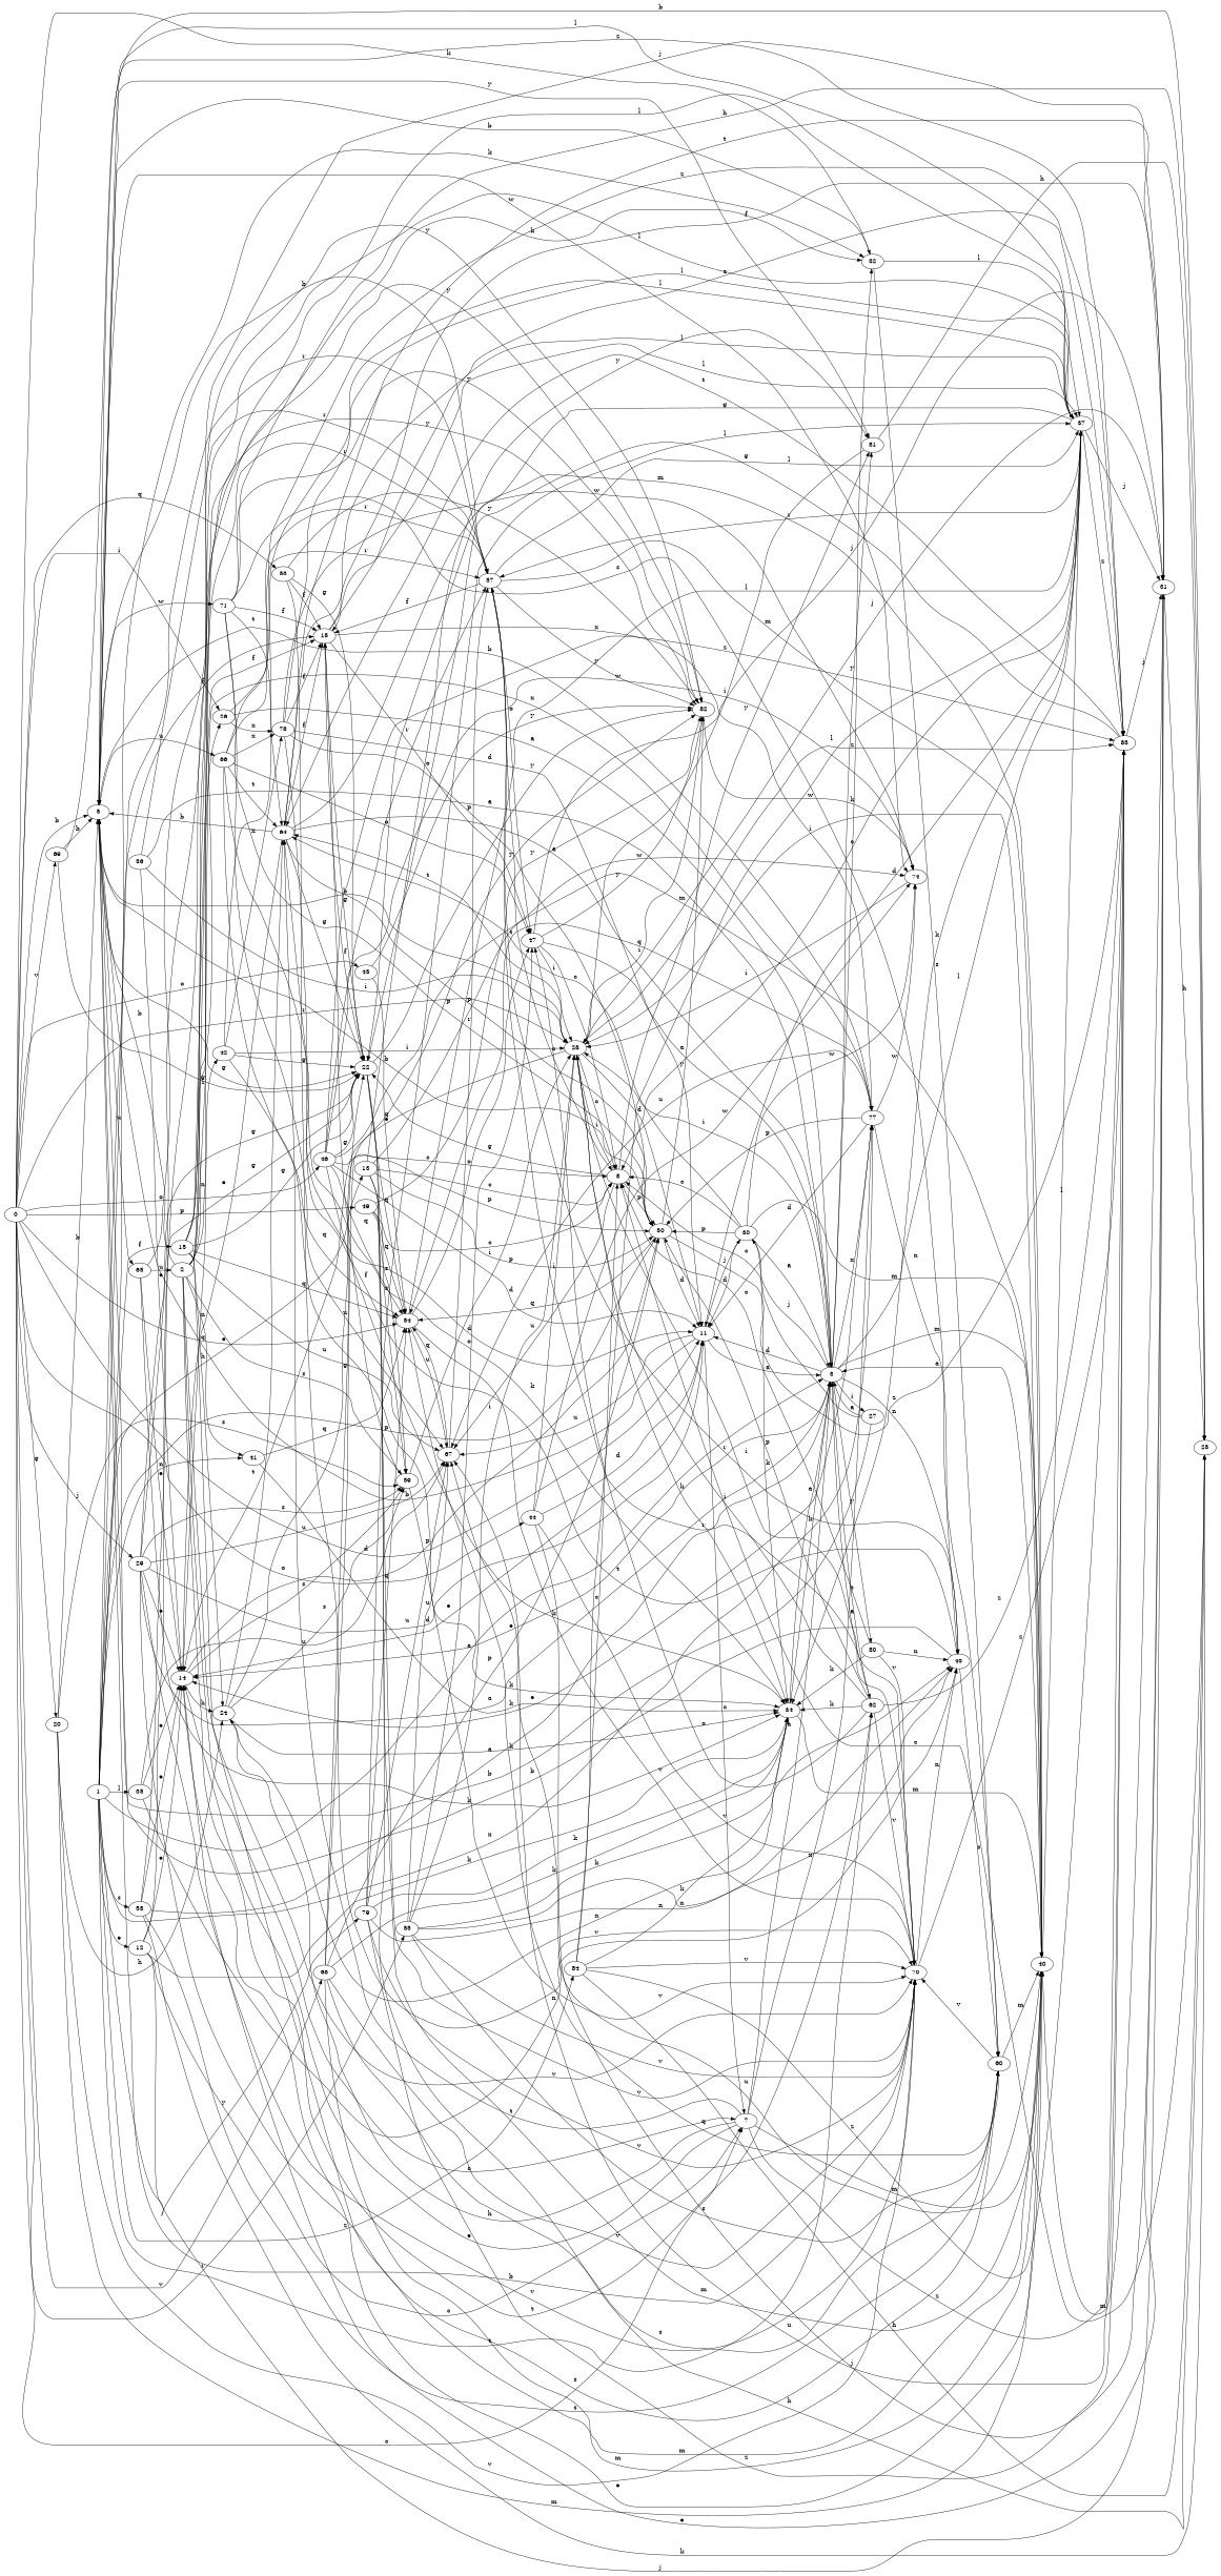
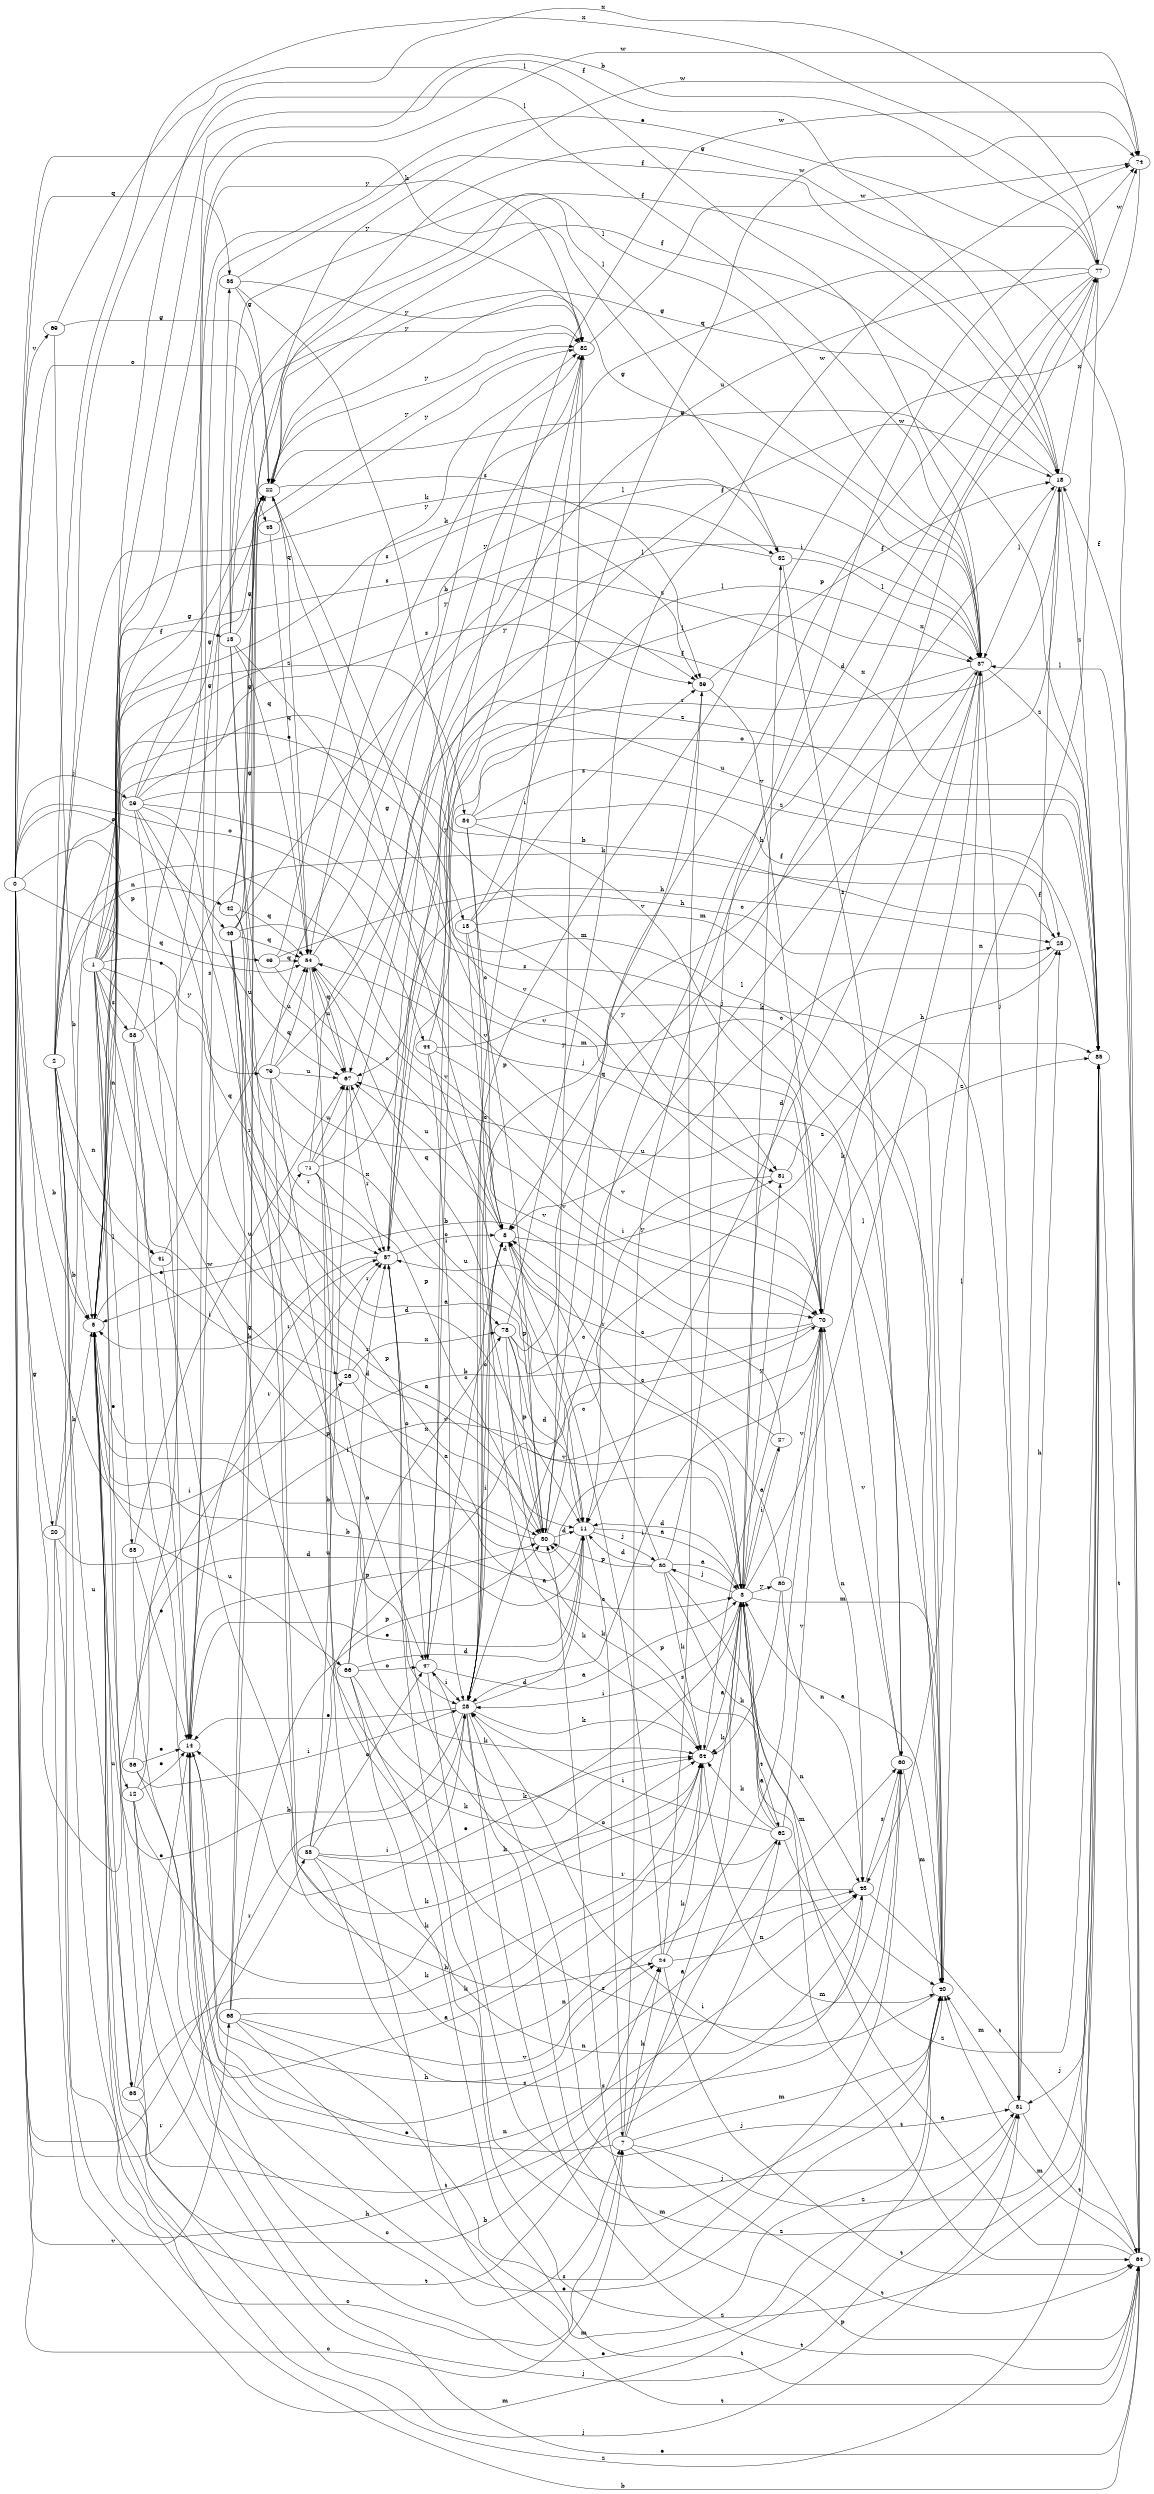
  strict digraph {
    rankdir=LR
    0
    5
    7
    11
    20
    26
    29
    32
    44
    45
    46
    49
    53
    54
    55
    68
    69
    28
    65
    81
    22
    66
    71
    74
    85
    3
    77
    14
    40
    24
    64
    30
    67
    59
    70
    57
    78
    82
    60
    37
    31
    50
    34
    8
    25
    18
    47
    43
    56
    1
    12
    13
    15
    35
    41
    58
    62
    79
    84
    27
    80
    2
    42
    0 -> 5 [label=b]
    0 -> 7 [label=c]
    0 -> 11 [label=d]
    0 -> 20 [label=g]
    0 -> 26 [label=i]
    0 -> 29 [label=j]
    0 -> 32 [label=k]
    0 -> 44 [label=o]
    0 -> 45 [label=o]
    0 -> 46 [label=o]
    0 -> 49 [label=p]
    0 -> 53 [label=q]
    0 -> 54 [label=q]
    0 -> 55 [label=r]
    0 -> 68 [label=v]
    0 -> 69 [label=v]
    0 -> 28 [label=r]
    5 -> 65 [label=u]
    5 -> 81 [label=y]
    5 -> 22 [label=g]
    5 -> 66 [label=u]
    5 -> 71 [label=w]
    5 -> 74 [label=w]
    5 -> 85 [label=z]
    7 -> 85 [label=z]
    7 -> 3 [label=a]
    7 -> 77 [label=x]
    7 -> 14 [label=e]
    7 -> 40 [label=m]
    7 -> 24 [label=h]
    7 -> 64 [label=t]
    11 -> 5 [label=b]
    11 -> 7 [label=c]
    11 -> 3 [label=a]
    11 -> 14 [label=e]
    11 -> 30 [label=j]
    11 -> 67 [label=u]
    20 -> 5 [label=b]
    20 -> 40 [label=m]
    20 -> 24 [label=h]
    20 -> 59 [label=s]
    20 -> 70 [label=v]
    26 -> 3 [label=a]
    26 -> 57 [label=r]
    26 -> 78 [label=x]
    29 -> 11 [label=d]
    29 -> 22 [label=g]
    29 -> 3 [label=a]
    29 -> 14 [label=e]
    29 -> 67 [label=u]
    29 -> 59 [label=s]
    29 -> 70 [label=v]
    29 -> 82 [label=y]
    29 -> 60 [label=s]
    32 -> 5 [label=b]
    32 -> 60 [label=s]
    32 -> 37 [label=l]
    44 -> 11 [label=d]
    44 -> 28 [label=i]
    44 -> 74 [label=w]
    44 -> 70 [label=v]
    44 -> 31 [label=j]
    45 -> 54 [label=q]
    45 -> 82 [label=y]
    46 -> 11 [label=d]
    46 -> 54 [label=q]
    46 -> 22 [label=g]
    46 -> 74 [label=w]
    46 -> 85 [label=z]
    46 -> 40 [label=m]
    46 -> 57 [label=r]
    46 -> 50 [label=p]
    46 -> 34 [label=k]
    49 -> 54 [label=q]
    49 -> 82 [label=y]
    49 -> 8 [label=c]
    49 -> 25 [label=h]
    53 -> 22 [label=g]
    53 -> 70 [label=v]
    53 -> 82 [label=y]
    53 -> 18 [label=f]
    54 -> 67 [label=u]
    54 -> 70 [label=v]
    54 -> 37 [label=l]
    54 -> 47 [label=o]
    55 -> 28 [label=i]
    55 -> 67 [label=u]
    55 -> 70 [label=v]
    55 -> 60 [label=s]
    55 -> 34 [label=k]
    55 -> 47 [label=o]
    55 -> 43 [label=n]
    68 -> 22 [label=g]
    68 -> 40 [label=m]
    68 -> 70 [label=v]
    68 -> 82 [label=y]
    68 -> 60 [label=s]
    68 -> 50 [label=p]
    68 -> 34 [label=k]
    69 -> 5 [label=b]
    69 -> 22 [label=g]
    69 -> 37 [label=l]
    28 -> 5 [label=b]
    28 -> 11 [label=d]
    28 -> 85 [label=z]
    28 -> 14 [label=e]
    28 -> 64 [label=t]
    28 -> 31 [label=j]
    28 -> 34 [label=k]
    28 -> 8 [label=c]
    65 -> 14 [label=e]
    65 -> 31 [label=j]
    65 -> 34 [label=k]
    81 -> 28 [label=i]
    81 -> 25 [label=h]
    22 -> 54 [label=q]
    22 -> 59 [label=s]
    22 -> 70 [label=v]
    22 -> 82 [label=y]
    22 -> 18 [label=f]
    66 -> 11 [label=d]
    66 -> 85 [label=z]
    66 -> 64 [label=t]
    66 -> 57 [label=r]
    66 -> 78 [label=x]
    66 -> 34 [label=k]
    66 -> 47 [label=o]
    71 -> 64 [label=t]
    71 -> 67 [label=u]
    71 -> 82 [label=y]
    71 -> 60 [label=s]
    71 -> 50 [label=p]
    71 -> 25 [label=h]
    71 -> 18 [label=f]
    74 -> 28 [label=i]
    85 -> 22 [label=g]
    85 -> 64 [label=t]
    85 -> 67 [label=u]
    85 -> 31 [label=j]
    3 -> 11 [label=d]
    3 -> 32 [label=k]
    3 -> 28 [label=i]
    3 -> 81 [label=y]
    3 -> 77 [label=x]
    3 -> 14 [label=e]
    3 -> 40 [label=m]
    3 -> 30 [label=j]
    3 -> 37 [label=l]
    3 -> 34 [label=k]
    3 -> 43 [label=n]
    3 -> 62 [label=t]
    3 -> 27 [label=i]
    3 -> 80 [label=y]
    77 -> 5 [label=b]
    77 -> 11 [label=d]
    77 -> 54 [label=q]
    77 -> 74 [label=w]
    77 -> 14 [label=e]
    77 -> 67 [label=u]
    77 -> 50 [label=p]
    77 -> 43 [label=n]
    14 -> 24 [label=h]
-   14 -> 59 [label=s]
+   14 -> 53 [label=s]
    14 -> 57 [label=r]
    14 -> 50 [label=p]
    40 -> 28 [label=i]
    40 -> 3 [label=a]
    40 -> 14 [label=e]
    40 -> 67 [label=u]
    40 -> 37 [label=l]
    24 -> 64 [label=t]
    24 -> 59 [label=s]
    24 -> 34 [label=k]
    24 -> 8 [label=c]
    24 -> 43 [label=n]
    64 -> 5 [label=b]
    64 -> 22 [label=g]
    64 -> 3 [label=a]
    64 -> 14 [label=e]
    64 -> 40 [label=m]
    64 -> 37 [label=l]
    64 -> 50 [label=p]
    64 -> 18 [label=f]
    30 -> 11 [label=d]
    30 -> 74 [label=w]
    30 -> 3 [label=a]
    30 -> 40 [label=m]
    30 -> 64 [label=t]
    30 -> 50 [label=p]
    30 -> 34 [label=k]
    30 -> 8 [label=c]
    67 -> 54 [label=q]
    67 -> 57 [label=r]
-   59 -> 28 [label=i]
+   59 -> 28 [label=j]
    59 -> 70 [label=v]
    59 -> 18 [label=f]
    70 -> 5 [label=b]
    70 -> 28 [label=i]
    70 -> 85 [label=z]
    70 -> 57 [label=r]
    70 -> 43 [label=n]
    57 -> 5 [label=b]
    57 -> 40 [label=m]
    57 -> 82 [label=y]
    57 -> 37 [label=l]
    57 -> 8 [label=c]
    57 -> 18 [label=f]
    57 -> 47 [label=o]
    78 -> 11 [label=d]
    78 -> 74 [label=w]
    78 -> 37 [label=l]
    78 -> 50 [label=p]
    78 -> 34 [label=k]
    78 -> 18 [label=f]
    82 -> 28 [label=i]
    82 -> 74 [label=w]
    60 -> 54 [label=q]
    60 -> 40 [label=m]
    60 -> 70 [label=v]
    37 -> 11 [label=d]
    37 -> 22 [label=g]
    37 -> 85 [label=z]
    37 -> 57 [label=r]
    37 -> 31 [label=j]
    37 -> 34 [label=k]
    37 -> 8 [label=c]
    31 -> 14 [label=e]
    31 -> 40 [label=m]
    31 -> 64 [label=t]
    31 -> 25 [label=h]
    31 -> 18 [label=f]
    50 -> 5 [label=b]
    50 -> 11 [label=d]
    50 -> 54 [label=q]
    50 -> 85 [label=z]
    50 -> 82 [label=y]
    34 -> 3 [label=a]
    34 -> 40 [label=m]
    8 -> 28 [label=i]
    8 -> 81 [label=y]
    8 -> 22 [label=g]
    8 -> 67 [label=u]
    8 -> 50 [label=p]
    25 -> 5 [label=b]
    25 -> 8 [label=c]
    18 -> 22 [label=g]
    18 -> 85 [label=z]
    18 -> 77 [label=x]
    18 -> 37 [label=l]
    18 -> 47 [label=o]
    47 -> 28 [label=i]
    47 -> 3 [label=a]
    47 -> 82 [label=y]
    47 -> 31 [label=j]
    47 -> 8 [label=c]
    43 -> 5 [label=b]
    43 -> 64 [label=t]
    43 -> 57 [label=r]
    43 -> 60 [label=s]
    56 -> 28 [label=i]
    56 -> 3 [label=a]
    56 -> 14 [label=e]
    56 -> 57 [label=r]
    1 -> 32 [label=k]
    1 -> 3 [label=a]
    1 -> 77 [label=x]
    1 -> 57 [label=r]
    1 -> 50 [label=p]
    1 -> 18 [label=f]
    1 -> 12 [label=e]
    1 -> 13 [label=e]
    1 -> 15 [label=f]
    1 -> 35 [label=l]
    1 -> 41 [label=n]
    1 -> 58 [label=s]
    1 -> 62 [label=t]
    1 -> 79 [label=y]
    1 -> 84 [label=z]
    12 -> 7 [label=c]
    12 -> 22 [label=g]
    12 -> 14 [label=e]
    12 -> 31 [label=j]
    12 -> 34 [label=k]
    13 -> 81 [label=y]
    13 -> 74 [label=w]
    13 -> 40 [label=m]
    13 -> 59 [label=s]
    13 -> 50 [label=p]
    13 -> 8 [label=c]
    15 -> 54 [label=q]
    15 -> 22 [label=g]
    15 -> 40 [label=m]
    15 -> 24 [label=h]
    15 -> 67 [label=u]
    15 -> 82 [label=y]
    15 -> 37 [label=l]
    15 -> 18 [label=f]
    35 -> 14 [label=e]
    35 -> 67 [label=u]
    35 -> 43 [label=n]
    41 -> 54 [label=q]
    41 -> 34 [label=k]
    58 -> 3 [label=a]
    58 -> 14 [label=e]
    58 -> 82 [label=y]
    58 -> 60 [label=s]
    58 -> 25 [label=k]
    62 -> 28 [label=i]
    62 -> 85 [label=z]
    62 -> 3 [label=a]
    62 -> 70 [label=v]
    62 -> 50 [label=p]
    62 -> 34 [label=k]
    62 -> 47 [label=o]
    79 -> 54 [label=q]
    79 -> 85 [label=z]
    79 -> 67 [label=u]
    79 -> 70 [label=v]
    79 -> 37 [label=l]
    79 -> 34 [label=k]
    79 -> 43 [label=n]
    84 -> 85 [label=z]
    84 -> 70 [label=v]
    84 -> 37 [label=l]
    84 -> 34 [label=k]
    84 -> 8 [label=c]
    84 -> 25 [label=h]
    27 -> 5 [label=b]
    27 -> 3 [label=a]
    27 -> 8 [label=c]
    80 -> 70 [label=v]
    80 -> 34 [label=k]
    80 -> 8 [label=c]
    80 -> 43 [label=n]
    2 -> 5 [label=b]
    2 -> 7 [label=c]
    2 -> 26 [label=i]
    2 -> 32 [label=k]
-   65 -> 2 [label=u]
+   2 -> 65 [label=u]
    2 -> 77 [label=x]
    2 -> 59 [label=s]
    2 -> 70 [label=v]
    2 -> 37 [label=l]
    2 -> 41 [label=n]
    2 -> 62 [label=t]
    2 -> 42 [label=n]
    42 -> 54 [label=q]
    42 -> 28 [label=i]
    42 -> 22 [label=g]
    42 -> 78 [label=x]
    42 -> 37 [label=l]
  }
